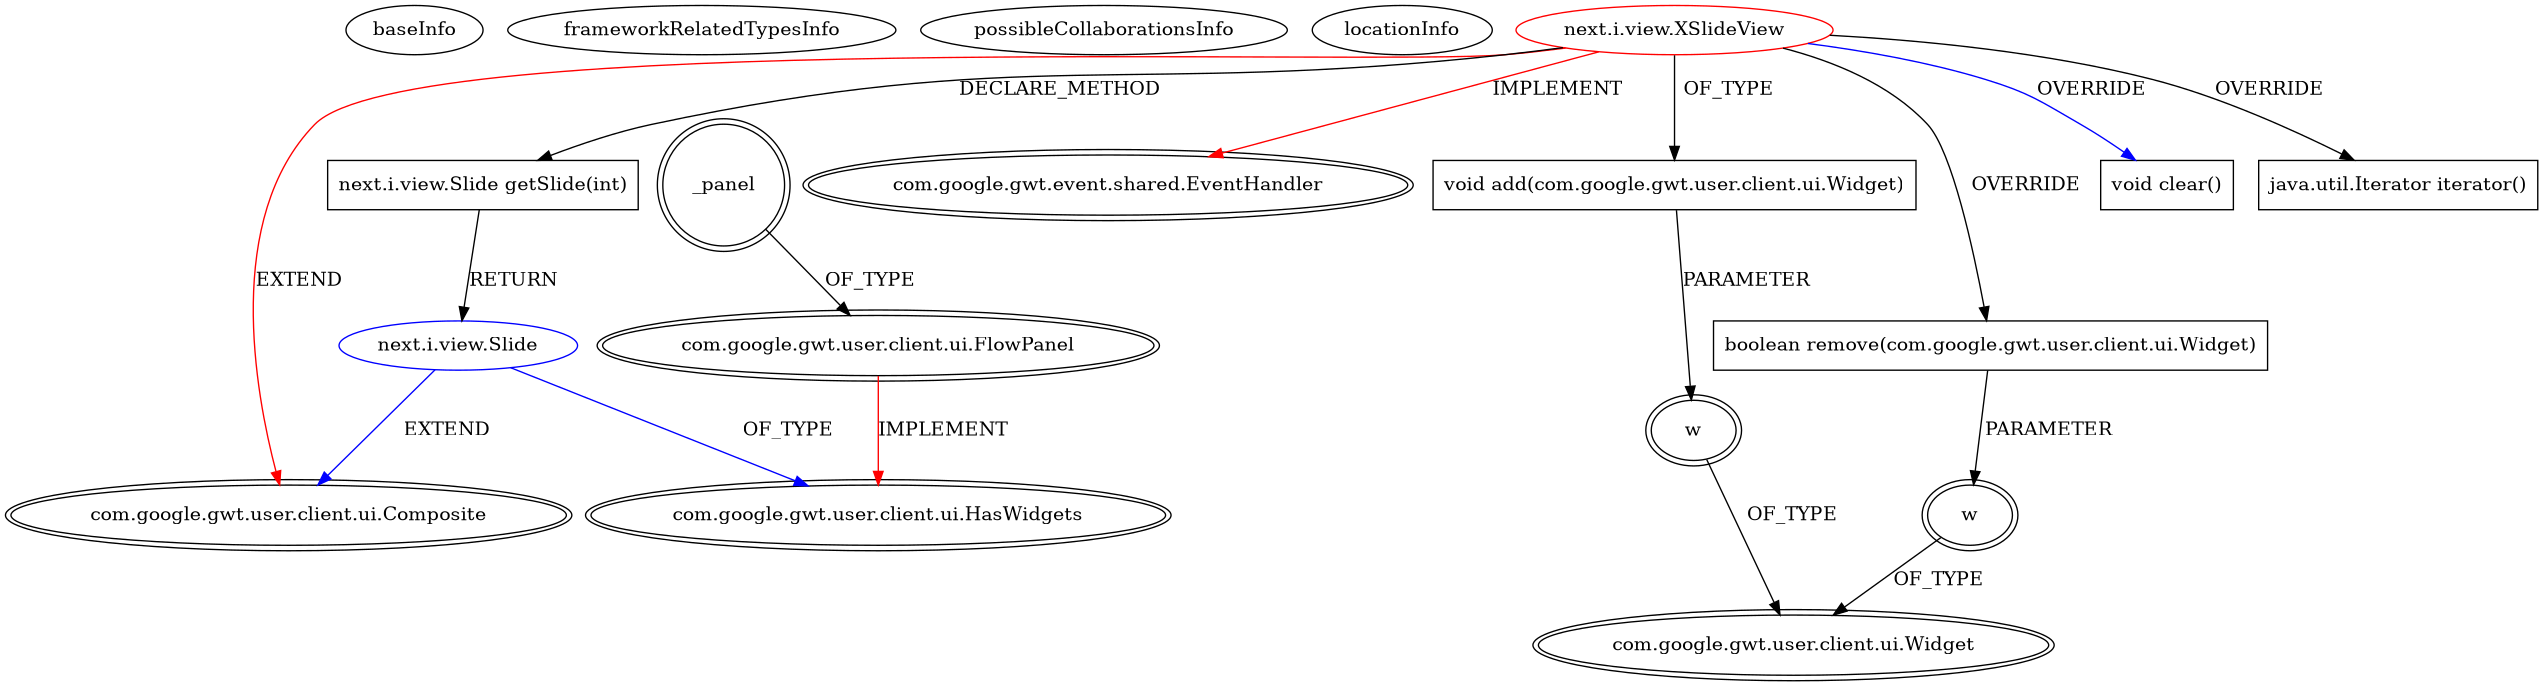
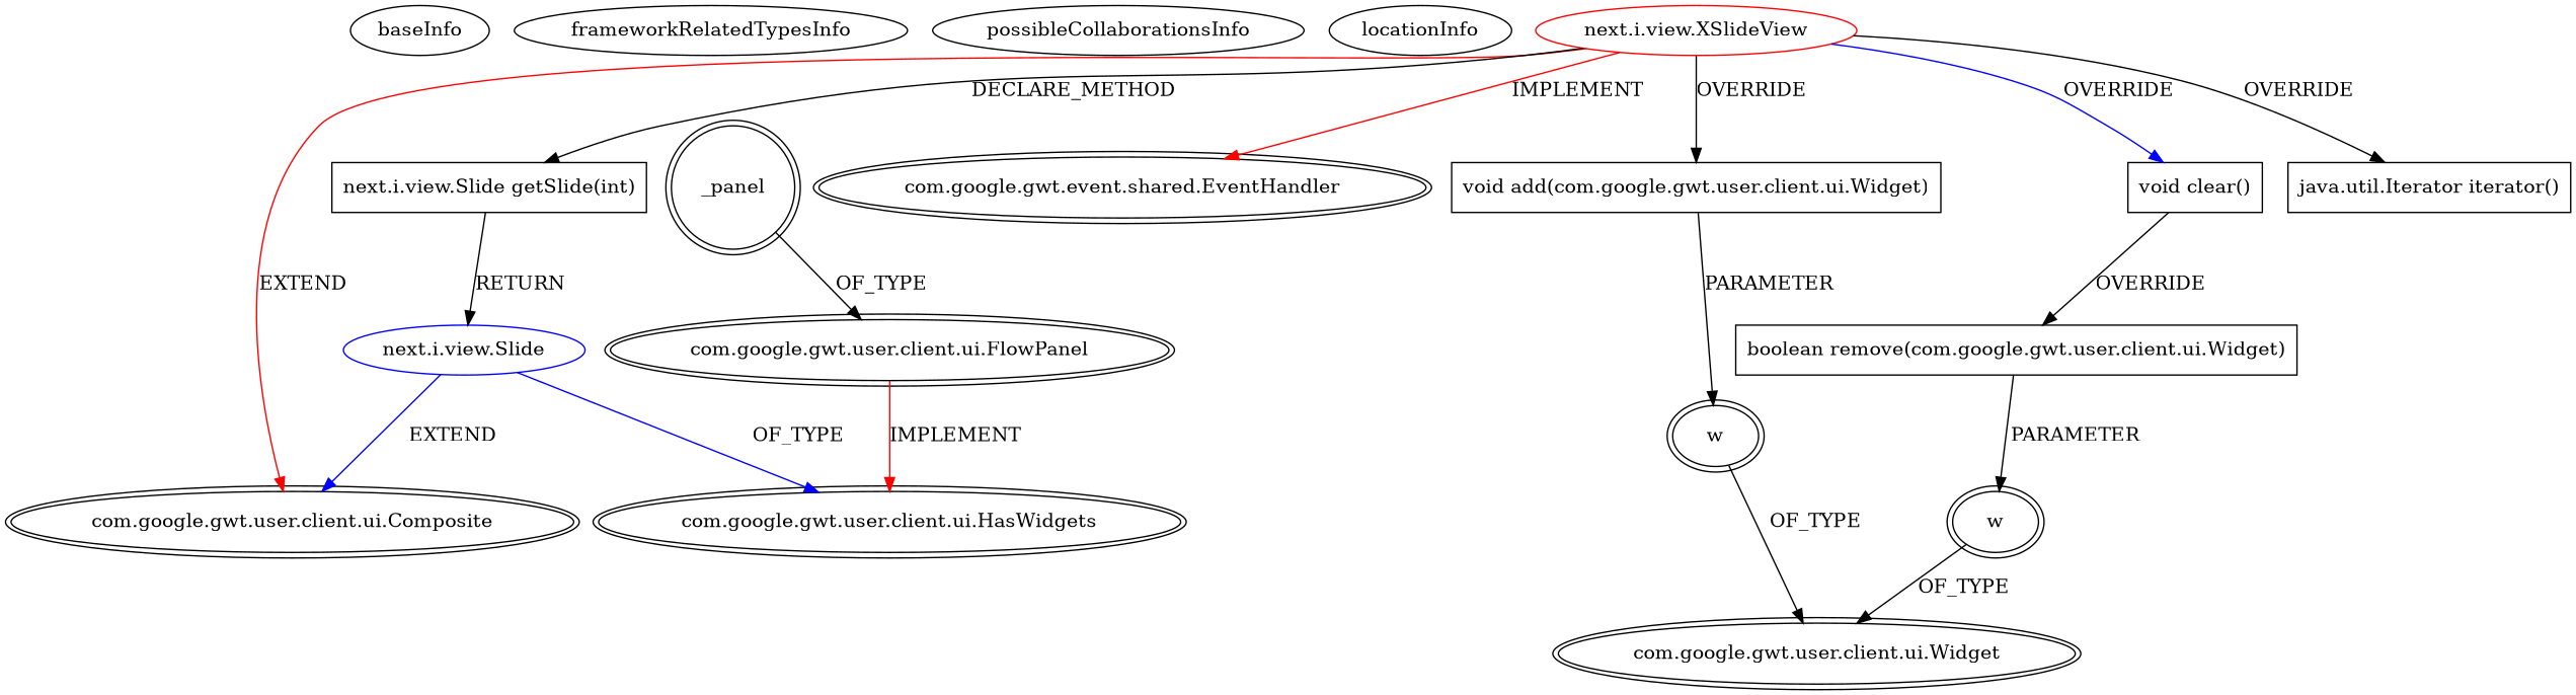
  digraph {
    node [isFrameworkType=true]
    baseInfo [category=extension_graph graphId=4184 isAnonymous=false possibleRelation=true isFrameworkType=""]
    frameworkRelatedTypesInfo [0="com.google.gwt.user.client.ui.Composite" 1="com.google.gwt.user.client.ui.HasWidgets" 2="com.google.gwt.event.shared.EventHandler" isFrameworkType=""]
    possibleCollaborationsInfo [0="4184~CLIENT_METHOD_DECLARATION-RETURN_TYPE-~com.google.gwt.user.client.ui.Composite com.google.gwt.user.client.ui.HasWidgets com.google.gwt.event.shared.EventHandler ~com.google.gwt.user.client.ui.Composite com.google.gwt.user.client.ui.HasWidgets ~false~false" isFrameworkType=""]
    locationInfo [contextSignature=XSlideView filePath="/nextinterfaces-next/next-master/src/next/i/view/XSlideView.java" graphId=4184 projectName="nextinterfaces-next" isFrameworkType=""]
    n5 [color=red isFrameworkType=false label="next.i.view.XSlideView" vertexType=ROOT_CLIENT_CLASS_DECLARATION]
    n6 [label="com.google.gwt.user.client.ui.Composite" peripheries=2 vertexType=FRAMEWORK_CLASS_TYPE]
    n7 [label="com.google.gwt.event.shared.EventHandler" peripheries=2 vertexType=FRAMEWORK_INTERFACE_TYPE]
    n8 [isFrameworkType=false label="void add(com.google.gwt.user.client.ui.Widget)" shape=box vertexType=OVERRIDING_METHOD_DECLARATION]
    n9 [isFrameworkType=false label="void clear()" shape=box vertexType=OVERRIDING_METHOD_DECLARATION]
    n10 [isFrameworkType=false label="java.util.Iterator iterator()" shape=box vertexType=OVERRIDING_METHOD_DECLARATION]
    n11 [isFrameworkType=false label="boolean remove(com.google.gwt.user.client.ui.Widget)" shape=box vertexType=OVERRIDING_METHOD_DECLARATION]
    n12 [isFrameworkType=false label="next.i.view.Slide getSlide(int)" shape=box vertexType=CLIENT_METHOD_DECLARATION]
    n13 [label="com.google.gwt.user.client.ui.HasWidgets" peripheries=2 vertexType=FRAMEWORK_INTERFACE_TYPE]
    n14 [label=_panel peripheries=2 shape=circle vertexType=FIELD_DECLARATION]
    n15 [label="com.google.gwt.user.client.ui.FlowPanel" peripheries=2 vertexType=FRAMEWORK_CLASS_TYPE]
    n16 [label=w peripheries=2 vertexType=PARAMETER_DECLARATION]
    n17 [label=w peripheries=2 vertexType=PARAMETER_DECLARATION]
    n18 [color=blue isFrameworkType=false label="next.i.view.Slide" vertexType=REFERENCE_CLIENT_CLASS_DECLARATION]
    n19 [label="com.google.gwt.user.client.ui.Widget" peripheries=2 vertexType=FRAMEWORK_CLASS_TYPE]
    n5 -> n6 [color=red label=EXTEND]
    n5 -> n7 [color=red label=IMPLEMENT]
-   n5 -> n8 [label=OF_TYPE]
+   n5 -> n8 [label=OVERRIDE]
    n5 -> n9 [color=blue label=OVERRIDE]
    n5 -> n10 [label=OVERRIDE]
-   n5 -> n11 [label=OVERRIDE]
+   n9 -> n11 [label=OVERRIDE]
    n5 -> n12 [label=DECLARE_METHOD]
    n8 -> n16 [label=PARAMETER]
    n11 -> n17 [label=PARAMETER]
    n12 -> n18 [label=RETURN]
    n14 -> n15 [label=OF_TYPE]
    n15 -> n13 [color=red label=IMPLEMENT]
    n16 -> n19 [label=OF_TYPE]
    n17 -> n19 [label=OF_TYPE]
    n18 -> n6 [color=blue label=EXTEND]
    n18 -> n13 [color=blue label=OF_TYPE]
  }
